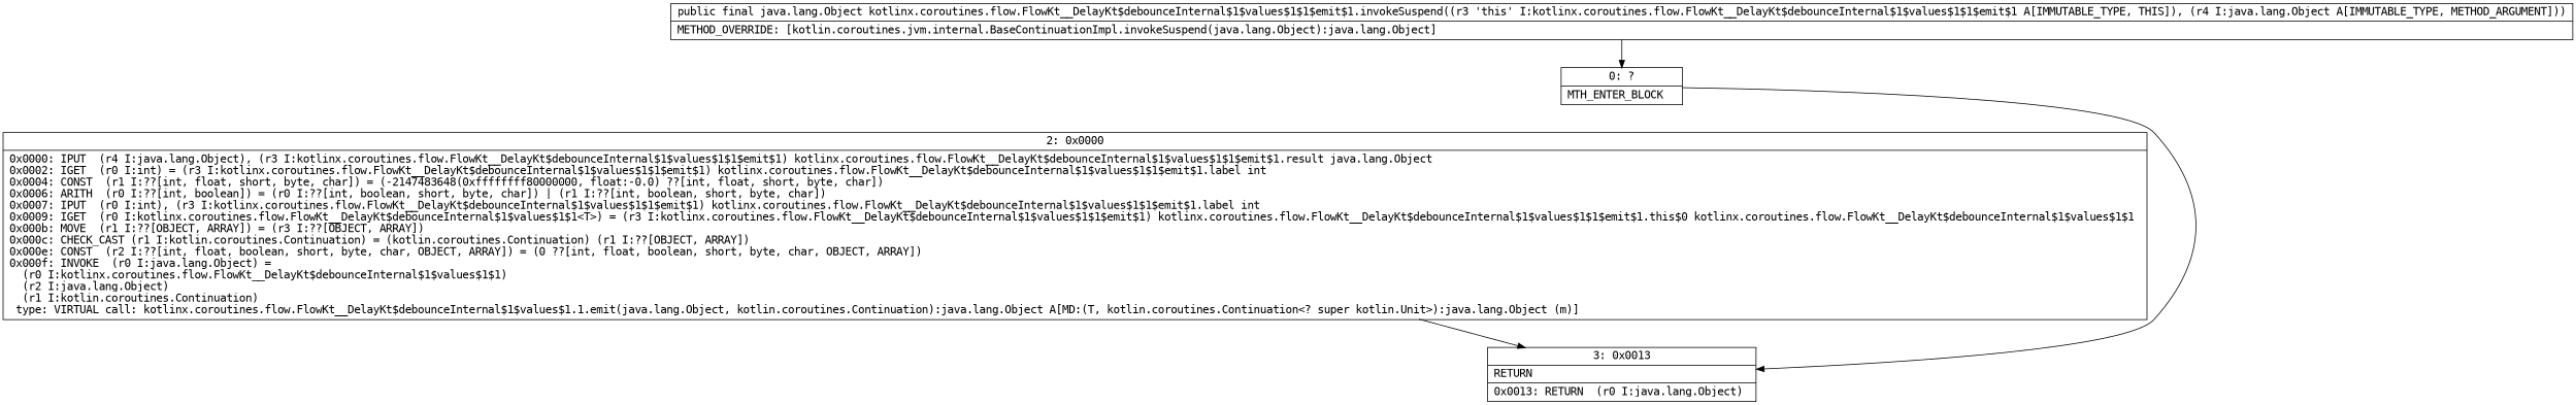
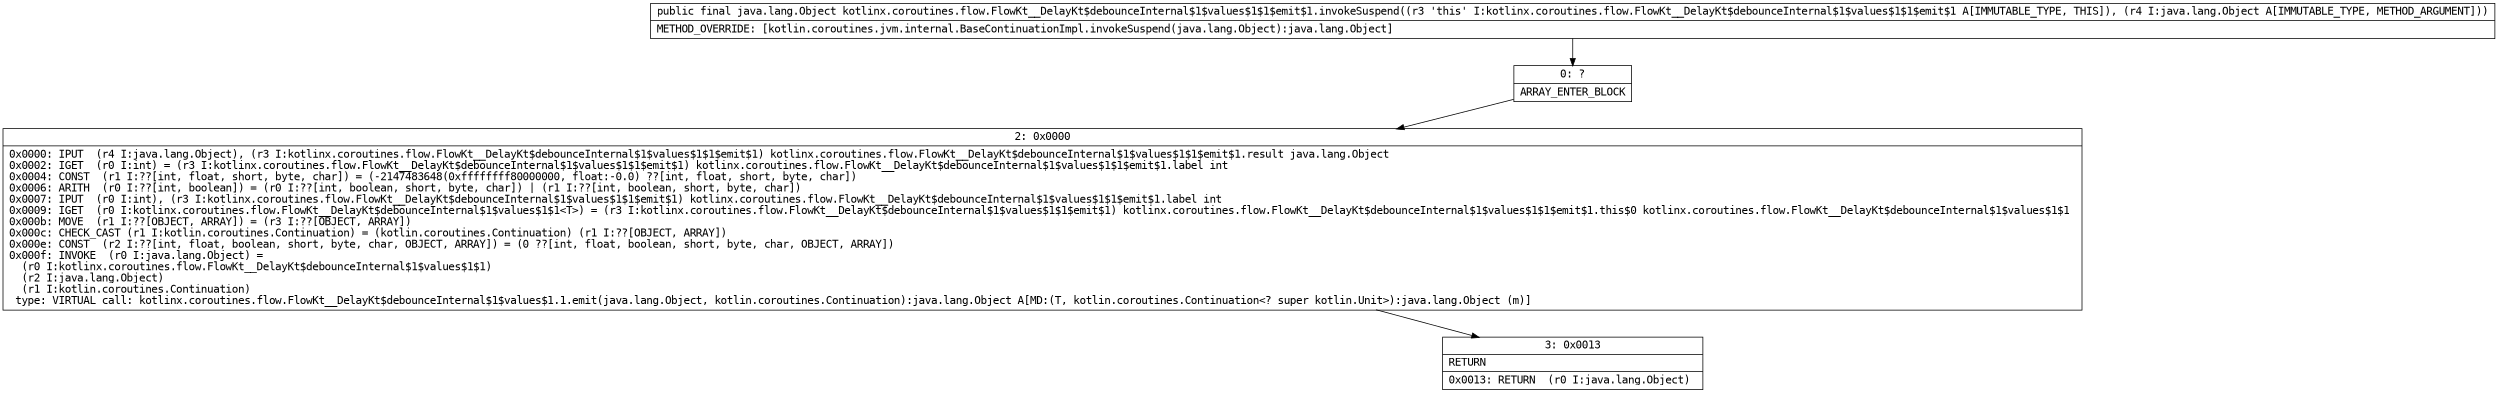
  digraph {
    fontname="DejaVu Sans Mono"
    node [fontname="DejaVu Sans Mono" shape=record]
    edge [fontname="DejaVu Sans Mono"]
-   n1 [label="{0\:\ ?|MTH_ENTER_BLOCK\l}"]
+   n1 [label="{0\:\ ?|ARRAY_ENTER_BLOCK\l}"]
    n2 [label="{2\:\ 0x0000|0x0000: IPUT  (r4 I:java.lang.Object), (r3 I:kotlinx.coroutines.flow.FlowKt__DelayKt$debounceInternal$1$values$1$1$emit$1) kotlinx.coroutines.flow.FlowKt__DelayKt$debounceInternal$1$values$1$1$emit$1.result java.lang.Object \l0x0002: IGET  (r0 I:int) = (r3 I:kotlinx.coroutines.flow.FlowKt__DelayKt$debounceInternal$1$values$1$1$emit$1) kotlinx.coroutines.flow.FlowKt__DelayKt$debounceInternal$1$values$1$1$emit$1.label int \l0x0004: CONST  (r1 I:??[int, float, short, byte, char]) = (\-2147483648(0xffffffff80000000, float:\-0.0) ??[int, float, short, byte, char]) \l0x0006: ARITH  (r0 I:??[int, boolean]) = (r0 I:??[int, boolean, short, byte, char]) \| (r1 I:??[int, boolean, short, byte, char]) \l0x0007: IPUT  (r0 I:int), (r3 I:kotlinx.coroutines.flow.FlowKt__DelayKt$debounceInternal$1$values$1$1$emit$1) kotlinx.coroutines.flow.FlowKt__DelayKt$debounceInternal$1$values$1$1$emit$1.label int \l0x0009: IGET  (r0 I:kotlinx.coroutines.flow.FlowKt__DelayKt$debounceInternal$1$values$1$1\<T\>) = (r3 I:kotlinx.coroutines.flow.FlowKt__DelayKt$debounceInternal$1$values$1$1$emit$1) kotlinx.coroutines.flow.FlowKt__DelayKt$debounceInternal$1$values$1$1$emit$1.this$0 kotlinx.coroutines.flow.FlowKt__DelayKt$debounceInternal$1$values$1$1 \l0x000b: MOVE  (r1 I:??[OBJECT, ARRAY]) = (r3 I:??[OBJECT, ARRAY]) \l0x000c: CHECK_CAST (r1 I:kotlin.coroutines.Continuation) = (kotlin.coroutines.Continuation) (r1 I:??[OBJECT, ARRAY]) \l0x000e: CONST  (r2 I:??[int, float, boolean, short, byte, char, OBJECT, ARRAY]) = (0 ??[int, float, boolean, short, byte, char, OBJECT, ARRAY]) \l0x000f: INVOKE  (r0 I:java.lang.Object) = \l  (r0 I:kotlinx.coroutines.flow.FlowKt__DelayKt$debounceInternal$1$values$1$1)\l  (r2 I:java.lang.Object)\l  (r1 I:kotlin.coroutines.Continuation)\l type: VIRTUAL call: kotlinx.coroutines.flow.FlowKt__DelayKt$debounceInternal$1$values$1.1.emit(java.lang.Object, kotlin.coroutines.Continuation):java.lang.Object A[MD:(T, kotlin.coroutines.Continuation\<? super kotlin.Unit\>):java.lang.Object (m)]\l}"]
    n3 [label="{3\:\ 0x0013|RETURN\l|0x0013: RETURN  (r0 I:java.lang.Object) \l}"]
    n4 [label="{public final java.lang.Object kotlinx.coroutines.flow.FlowKt__DelayKt$debounceInternal$1$values$1$1$emit$1.invokeSuspend((r3 'this' I:kotlinx.coroutines.flow.FlowKt__DelayKt$debounceInternal$1$values$1$1$emit$1 A[IMMUTABLE_TYPE, THIS]), (r4 I:java.lang.Object A[IMMUTABLE_TYPE, METHOD_ARGUMENT]))  | METHOD_OVERRIDE: [kotlin.coroutines.jvm.internal.BaseContinuationImpl.invokeSuspend(java.lang.Object):java.lang.Object]\l}"]
-   n1 -> n3
+   n1 -> n2
    n2 -> n3
    n4 -> n1
  }
